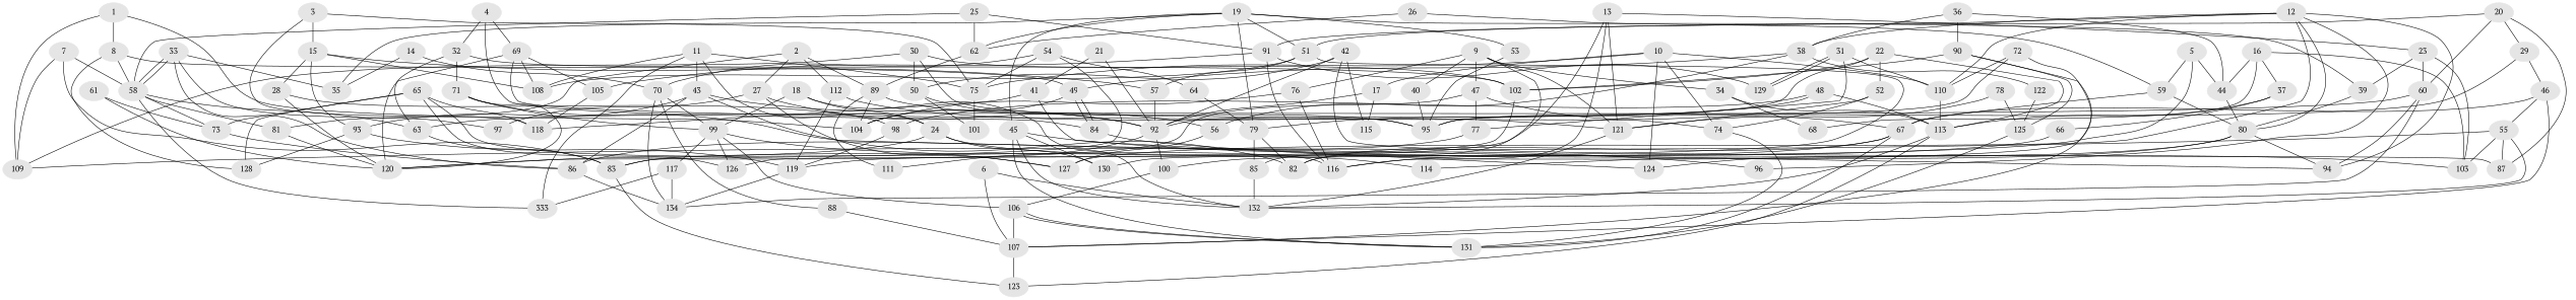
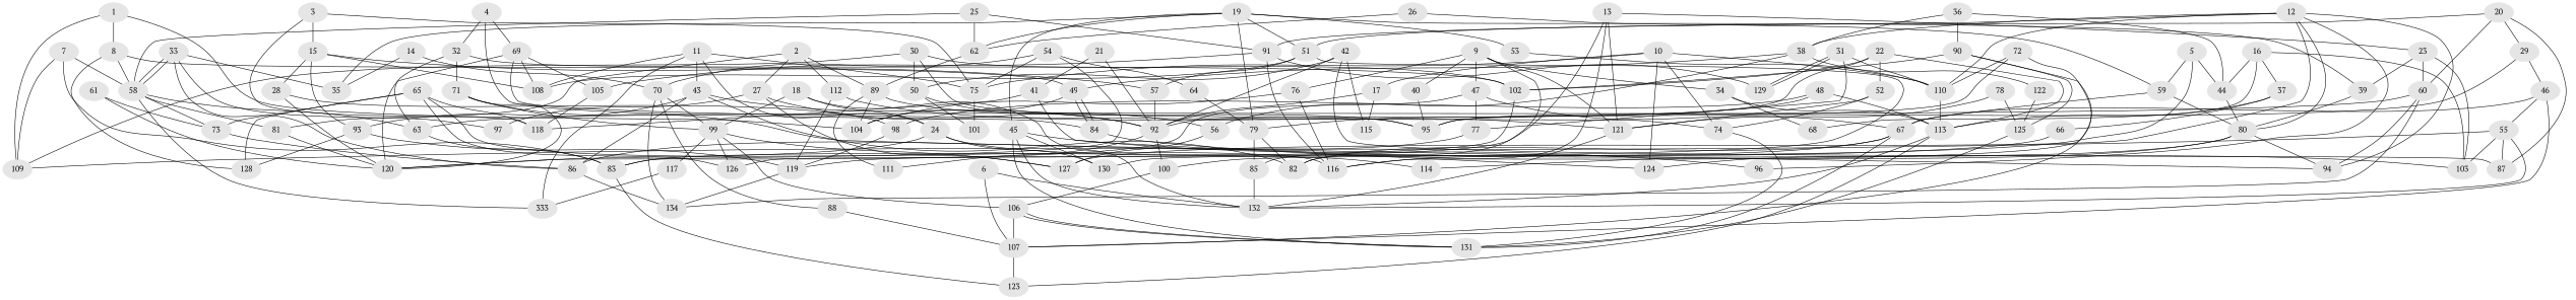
  graph {
    fontname="PT Serif"
    node [color=gray90 fontname="PT Serif" style=filled]
    edge [fontname="PT Serif"]
    1
    8
    104
    109
    58
    49
    128
    2
    27
    81
    89
    112
    56
    127
    97
    120
    95
    111
    119
    121
    3
    15
    75
    118
    108
    28
    57
    93
    101
    4
    32
    69
    84
    102
    63
    71
    74
    105
    103
    5
    44
    59
    80
    67
    134
    6
    107
    132
    123
    7
    83
    n52 [label=333]
    73
    9
    34
    40
    47
    76
    85
    68
    113
    77
    116
    10
    17
    110
    124
    92
    115
    131
    11
    24
    43
    130
    114
    82
    86
    12
    38
    91
    94
    96
    122
    129
    13
    23
    39
    60
    14
    35
    70
    99
    88
    98
    16
    37
    66
    100
    18
    126
    106
    117
    19
    45
    51
    53
    62
    79
    20
    29
    87
    46
    21
    41
    22
    52
    25
    26
    55
    30
    50
    31
    33
    36
    90
    125
    42
    48
    54
    64
    61
    65
    72
    78
    1 -- 8
    1 -- 104
    1 -- 109
    8 -- 58
    8 -- 49
    8 -- 128
    58 -- 81
    58 -- 63
    58 -- n52
    58 -- 73
    49 -- 104
    49 -- 84
    49 -- 84
    2 -- 27
    2 -- 81
    2 -- 89
    2 -- 112
    27 -- 56
    27 -- 127
    27 -- 97
    81 -- 120
    89 -- 104
    89 -- 95
    89 -- 111
    112 -- 119
    112 -- 121
    56 -- 127
    119 -- 134
    121 -- 132
    3 -- 15
    3 -- 75
    3 -- 118
    15 -- 108
    15 -- 28
    15 -- 57
    15 -- 93
    75 -- 101
    28 -- 120
    28 -- 98
    57 -- 92
    93 -- 128
    93 -- 119
    4 -- 32
    4 -- 69
    4 -- 84
    32 -- 102
    32 -- 63
    32 -- 71
    69 -- 120
    69 -- 108
    69 -- 74
    69 -- 105
    84 -- 103
    102 -- 126
    63 -- 83
    71 -- 120
    71 -- 94
    71 -- 99
    74 -- 131
    105 -- 118
    5 -- 119
    5 -- 44
    5 -- 59
    44 -- 80
    59 -- 80
    59 -- 67
    80 -- 124
    80 -- 114
    80 -- 94
    67 -- 116
    67 -- 131
    67 -- 82
    6 -- 107
    6 -- 132
    107 -- 123
    7 -- 109
    7 -- 58
    7 -- 83
    83 -- 123
    73 -- 86
    9 -- 121
    9 -- 34
    9 -- 40
    9 -- 47
    9 -- 76
    9 -- 85
    34 -- 68
    34 -- 113
    40 -- 95
    47 -- 120
    47 -- 67
    47 -- 77
    76 -- 104
    76 -- 116
    85 -- 132
    113 -- 132
    113 -- 123
    77 -- 86
    10 -- 75
    10 -- 74
    10 -- 17
    10 -- 110
    10 -- 124
    17 -- 92
    17 -- 115
    110 -- 113
    92 -- 111
    92 -- 100
    11 -- 75
    11 -- 108
    11 -- n52
    11 -- 24
    11 -- 43
    24 -- 120
    24 -- 130
    24 -- 114
    43 -- 93
    43 -- 92
    43 -- 82
    43 -- 86
    86 -- 134
    12 -- 127
    12 -- 80
    12 -- 110
    12 -- 38
    12 -- 91
    12 -- 94
    12 -- 96
    38 -- 49
    38 -- 56
    38 -- 122
    91 -- 105
    91 -- 116
    91 -- 129
    122 -- 125
    13 -- 121
    13 -- 130
    13 -- 82
    13 -- 23
    23 -- 103
    23 -- 39
    23 -- 60
    39 -- 80
    60 -- 63
    60 -- 134
    60 -- 94
    14 -- 35
    14 -- 70
    70 -- 134
    70 -- 99
    70 -- 88
    99 -- 127
    99 -- 126
    99 -- 106
    99 -- 117
    88 -- 107
    98 -- 119
    16 -- 103
    16 -- 44
    16 -- 68
    16 -- 37
    37 -- 113
    37 -- 66
    66 -- 83
    100 -- 106
    18 -- 132
    18 -- 24
    18 -- 99
    106 -- 107
    106 -- 131
    106 -- 131
-   117 -- 134
    117 -- n52
    19 -- 39
    19 -- 35
    19 -- 45
    19 -- 51
    19 -- 53
    19 -- 62
    19 -- 79
    45 -- 132
    45 -- 131
    45 -- 130
    45 -- 96
    51 -- 108
    51 -- 57
    51 -- 100
-   53 -- 95
+   53 -- 110
    62 -- 89
    79 -- 85
    79 -- 82
    20 -- 60
    20 -- 51
    20 -- 29
    20 -- 87
    29 -- 95
    29 -- 46
    46 -- 67
    46 -- 107
    46 -- 55
    21 -- 92
    21 -- 41
    41 -- 118
    41 -- 124
    22 -- 102
    22 -- 113
    22 -- 92
    22 -- 52
    52 -- 121
    52 -- 74
    25 -- 58
    25 -- 91
    25 -- 62
    26 -- 59
    26 -- 62
    55 -- 109
    55 -- 103
    55 -- 132
    55 -- 87
    30 -- 109
    30 -- 95
    30 -- 102
    30 -- 50
    50 -- 101
    50 -- 92
    31 -- 77
    31 -- 110
    31 -- 129
    31 -- 129
    33 -- 58
    33 -- 58
    33 -- 97
    33 -- 86
    33 -- 35
    36 -- 44
    36 -- 38
    36 -- 90
    90 -- 102
    90 -- 107
    90 -- 125
    125 -- 131
    42 -- 92
    42 -- 115
    42 -- 87
    42 -- 50
    48 -- 113
    48 -- 98
    48 -- 79
    54 -- 75
    54 -- 83
    54 -- 70
    54 -- 64
    64 -- 79
    61 -- 120
    61 -- 73
    65 -- 128
    65 -- 118
    65 -- 73
    65 -- 116
    65 -- 126
    72 -- 95
    72 -- 116
    72 -- 110
    78 -- 121
    78 -- 125
  }
